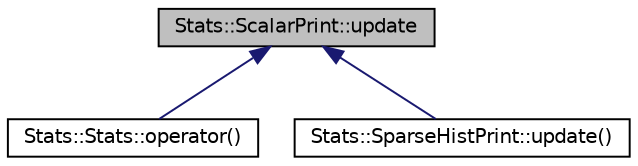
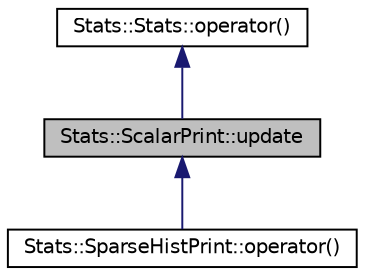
  digraph {
    rankdir=TB
    node [color=black fillcolor=white fontname=Helvetica fontsize=10 shape=record style=filled]
    edge [color=midnightblue dir=back fontname=Helvetica fontsize=10 labelfontname=Helvetica labelfontsize=10 style=solid]
    n1 [fillcolor=grey75 fontcolor=black height=0.2 label="Stats::ScalarPrint::update" width=0.4]
    n2 [height=0.2 label="Stats::Stats::operator()" width=0.4]
-   n3 [height=0.2 label="Stats::SparseHistPrint::update()" width=0.4]
-   n1 -> n2
+   n3 [height=0.2 label="Stats::SparseHistPrint::operator()" width=0.4]
+   n2 -> n1
    n1 -> n3
  }
